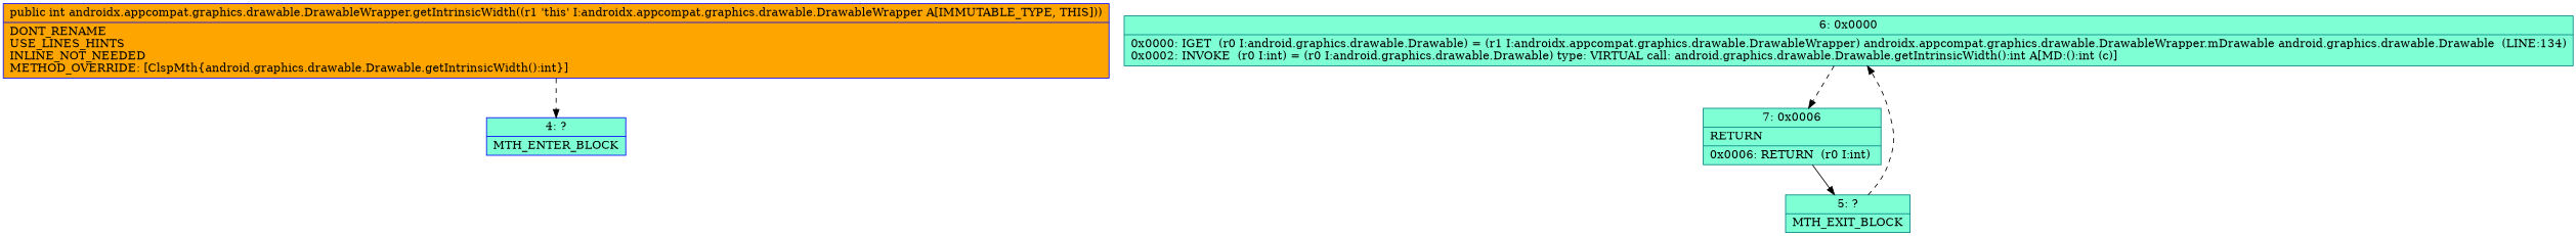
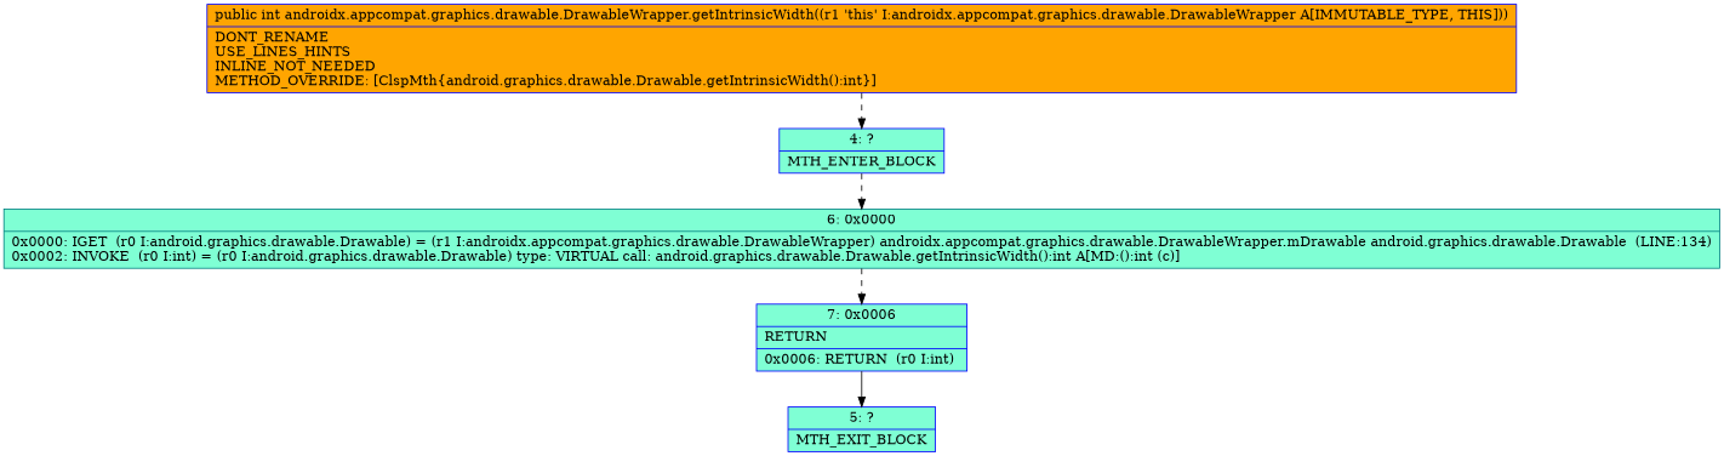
  digraph {
    node [color=blue fillcolor=aquamarine shape=record style=filled]
    edge [style=dashed]
    n1 [label="{4\:\ ?|MTH_ENTER_BLOCK\l}"]
    n2 [color=teal label="{6\:\ 0x0000|0x0000: IGET  (r0 I:android.graphics.drawable.Drawable) = (r1 I:androidx.appcompat.graphics.drawable.DrawableWrapper) androidx.appcompat.graphics.drawable.DrawableWrapper.mDrawable android.graphics.drawable.Drawable  (LINE:134)\l0x0002: INVOKE  (r0 I:int) = (r0 I:android.graphics.drawable.Drawable) type: VIRTUAL call: android.graphics.drawable.Drawable.getIntrinsicWidth():int A[MD:():int (c)]\l}"]
-   n3 [color=teal label="{7\:\ 0x0006|RETURN\l|0x0006: RETURN  (r0 I:int) \l}"]
-   n4 [color=teal label="{5\:\ ?|MTH_EXIT_BLOCK\l}"]
+   n3 [label="{7\:\ 0x0006|RETURN\l|0x0006: RETURN  (r0 I:int) \l}"]
+   n4 [label="{5\:\ ?|MTH_EXIT_BLOCK\l}"]
    n5 [fillcolor=orange label="{public int androidx.appcompat.graphics.drawable.DrawableWrapper.getIntrinsicWidth((r1 'this' I:androidx.appcompat.graphics.drawable.DrawableWrapper A[IMMUTABLE_TYPE, THIS]))  | DONT_RENAME\lUSE_LINES_HINTS\lINLINE_NOT_NEEDED\lMETHOD_OVERRIDE: [ClspMth\{android.graphics.drawable.Drawable.getIntrinsicWidth():int\}]\l}"]
-   n4 -> n2
+   n1 -> n2
    n2 -> n3
    n3 -> n4 [style=solid]
    n5 -> n1
  }
